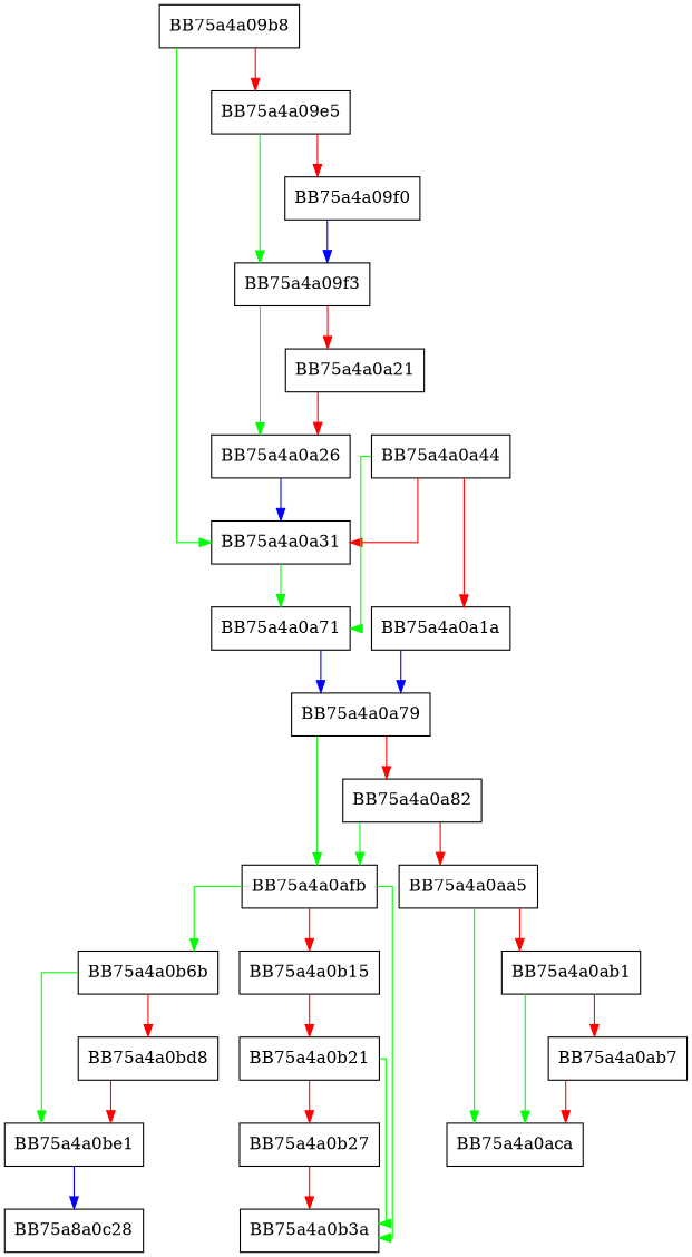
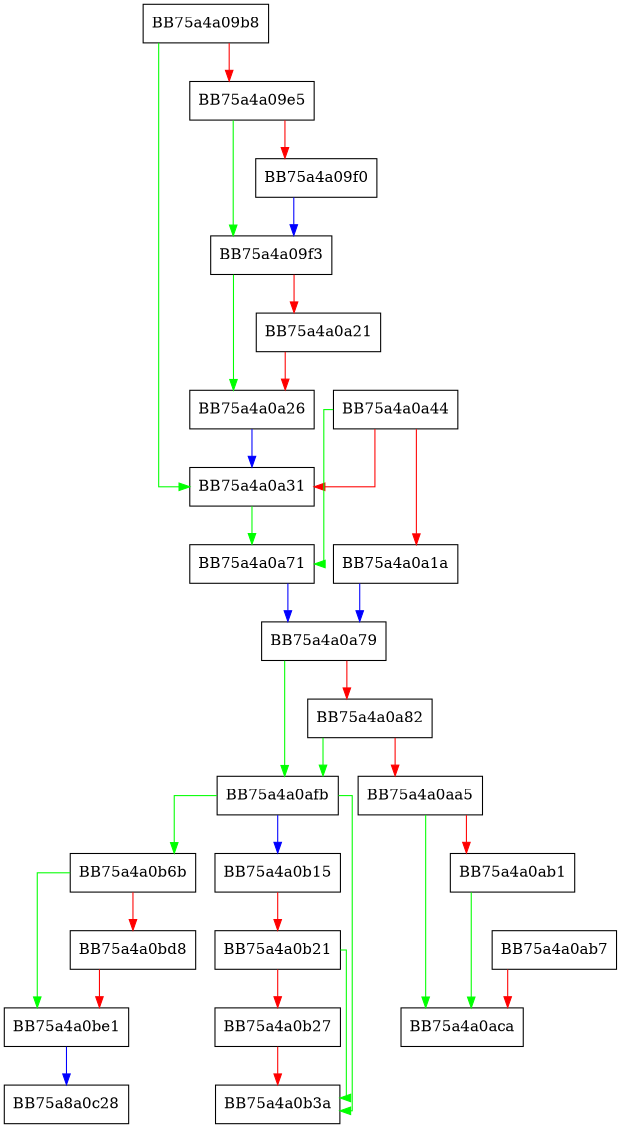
  digraph {
    splines=ortho
    node [shape=box]
    edge [color=red]
    BB75a4a09b8
    BB75a4a0a31
    BB75a4a09e5
    BB75a4a0a71
    BB75a4a09f3
    BB75a4a09f0
    BB75a4a0a79
    BB75a4a0a44
    n9 [label=BB75a4a0a1a]
    BB75a4a0a26
    BB75a4a0a21
    BB75a4a0afb
    BB75a4a0a82
    BB75a4a0b6b
    BB75a4a0b15
    BB75a4a0b3a
    BB75a4a0aa5
    BB75a4a0be1
    BB75a4a0bd8
    BB75a4a0b21
    BB75a4a0aca
    BB75a4a0ab1
    BB75a4a0ab7
    n24 [label=BB75a8a0c28]
    BB75a4a0b27
    BB75a4a09b8 -> BB75a4a0a31 [color=green]
    BB75a4a09b8 -> BB75a4a09e5
    BB75a4a0a31 -> BB75a4a0a71 [color=green]
    BB75a4a09e5 -> BB75a4a09f3 [color=green]
    BB75a4a09e5 -> BB75a4a09f0
    BB75a4a0a71 -> BB75a4a0a79 [color=blue]
    BB75a4a09f3 -> BB75a4a0a26 [color=green]
    BB75a4a09f3 -> BB75a4a0a21
    BB75a4a09f0 -> BB75a4a09f3 [color=blue]
    BB75a4a0a79 -> BB75a4a0afb [color=green]
    BB75a4a0a79 -> BB75a4a0a82
    BB75a4a0a44 -> BB75a4a0a31
    BB75a4a0a44 -> BB75a4a0a71 [color=green]
    BB75a4a0a44 -> n9
    n9 -> BB75a4a0a79 [color=blue]
    BB75a4a0a26 -> BB75a4a0a31 [color=blue]
    BB75a4a0a21 -> BB75a4a0a26
    BB75a4a0afb -> BB75a4a0b6b [color=green]
-   BB75a4a0afb -> BB75a4a0b15
+   BB75a4a0afb -> BB75a4a0b15 [color=blue]
    BB75a4a0afb -> BB75a4a0b3a [color=green]
    BB75a4a0a82 -> BB75a4a0afb [color=green]
    BB75a4a0a82 -> BB75a4a0aa5
    BB75a4a0b6b -> BB75a4a0be1 [color=green]
    BB75a4a0b6b -> BB75a4a0bd8
    BB75a4a0b15 -> BB75a4a0b21
    BB75a4a0aa5 -> BB75a4a0aca [color=green]
    BB75a4a0aa5 -> BB75a4a0ab1
    BB75a4a0be1 -> n24 [color=blue]
    BB75a4a0bd8 -> BB75a4a0be1
    BB75a4a0b21 -> BB75a4a0b3a [color=green]
    BB75a4a0b21 -> BB75a4a0b27
    BB75a4a0ab1 -> BB75a4a0aca [color=green]
-   BB75a4a0ab1 -> BB75a4a0ab7
    BB75a4a0ab7 -> BB75a4a0aca
    BB75a4a0b27 -> BB75a4a0b3a
  }
